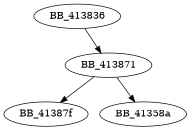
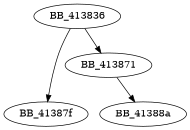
  digraph {
    BB_413836
    BB_413871
    BB_41387f
-   BB_41388a [label=BB_41358a]
+   BB_41388a
    BB_413836 -> BB_413871
-   BB_413871 -> BB_41387f
+   BB_413836 -> BB_41387f
    BB_413871 -> BB_41388a
  }
